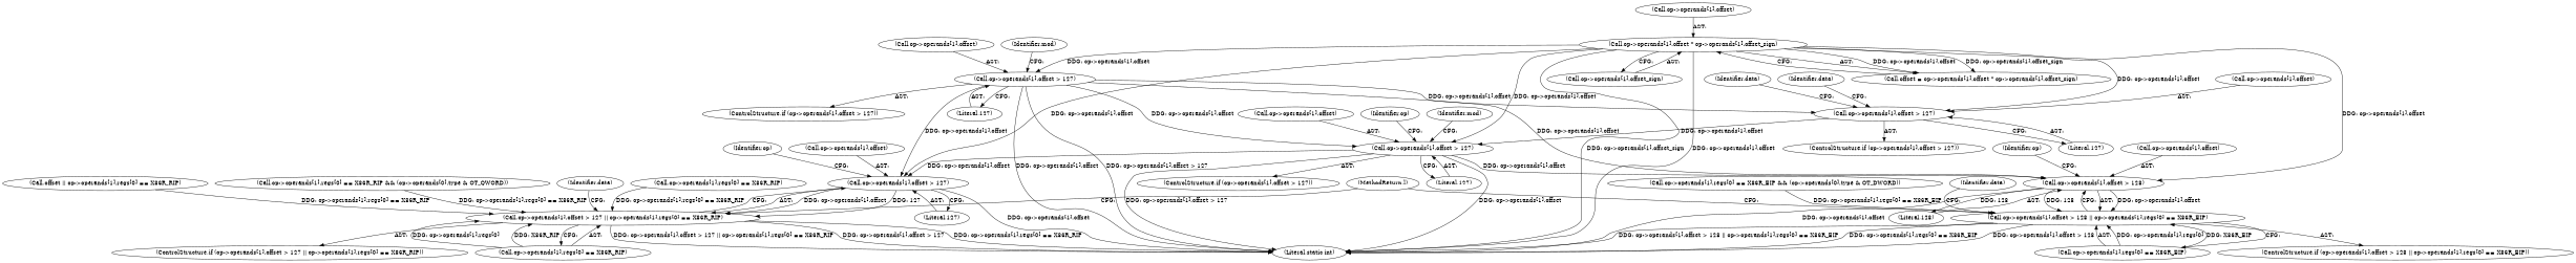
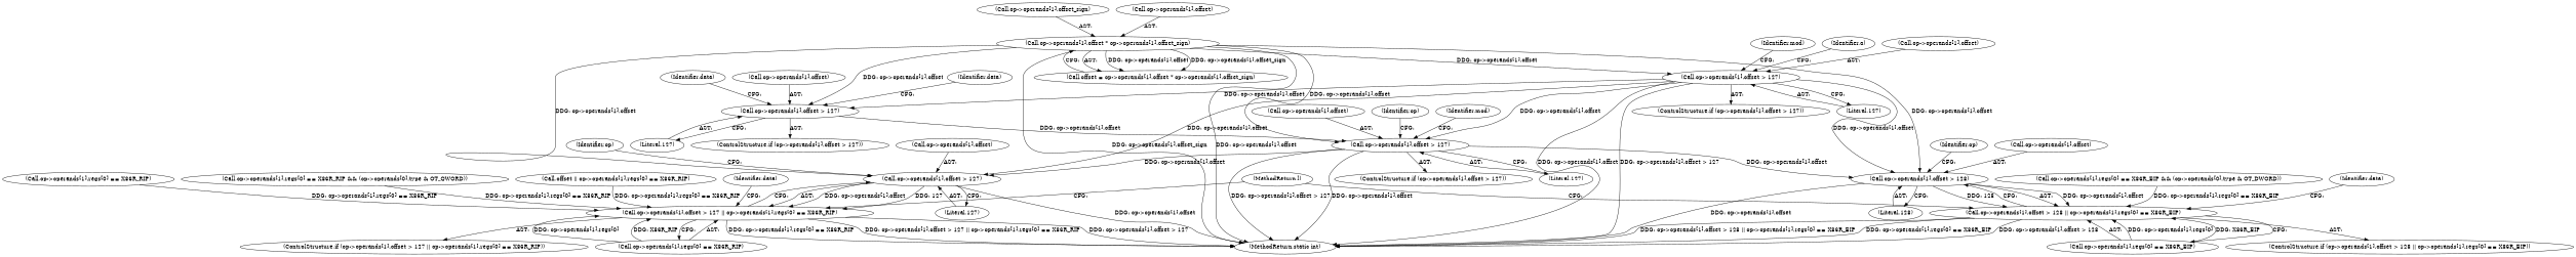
  digraph {
    n1 [label="(Call,op->operands[1].offset > 127)"]
    n2 [label="(Call,op->operands[1].offset > 127)"]
    n3 [label="(Call,op->operands[1].offset > 127)"]
    n4 [label="(Call,op->operands[1].offset > 128)"]
    n5 [label="(Call,op->operands[1].offset > 127)"]
-   n6 [label="(Literal,static int)"]
+   n6 [label="(MethodReturn,static int)"]
    n7 [label="(ControlStructure,if (op->operands[1].offset > 127))"]
    n8 [label="(Literal,127)"]
    n9 [label="(ControlStructure,if (op->operands[1].offset > 127))"]
    n10 [label="(Literal,127)"]
    n11 [label="(ControlStructure,if (op->operands[1].offset > 127))"]
    n12 [label="(Literal,127)"]
    n13 [label="(Call,op->operands[1].offset > 128 || op->operands[1].regs[0] == X86R_EIP)"]
    n14 [label="(Literal,128)"]
    n15 [label="(Call,op->operands[1].offset > 127 || op->operands[1].regs[0] == X86R_RIP)"]
    n16 [label="(Literal,127)"]
    n17 [label="(Call,op->operands[1].offset * op->operands[1].offset_sign)"]
    n18 [label="(Call,op->operands[1].offset_sign)"]
    n19 [label="(Call,offset = op->operands[1].offset * op->operands[1].offset_sign)"]
    n20 [label="(Call,op->operands[1].regs[0] == X86R_EIP)"]
    n21 [label="(ControlStructure,if (op->operands[1].offset > 128 || op->operands[1].regs[0] == X86R_EIP))"]
    n22 [label="(ControlStructure,if (op->operands[1].offset > 127 || op->operands[1].regs[0] == X86R_RIP))"]
    n23 [label="(Call,op->operands[1].regs[0] == X86R_RIP)"]
    n24 [label="(Identifier,data)"]
    n25 [label="(Call,op->operands[1].regs[0] == X86R_EIP && (op->operands[0].type & OT_DWORD))"]
    n26 [label="(Identifier,data)"]
+   n27 [label="(Identifier,a)"]
    n28 [label="(Call,op->operands[1].offset)"]
    n29 [label="(Call,op->operands[1].offset)"]
    n30 [label="(Identifier,op)"]
    n31 [label="(Identifier,mod)"]
    n32 [label="(Identifier,op)"]
    n33 [label="(Call,op->operands[1].offset)"]
    n34 [label="(Identifier,op)"]
    n35 [label="(Call,op->operands[1].regs[0] == X86R_RIP && (op->operands[0].type & OT_QWORD))"]
    n36 [label="(Identifier,mod)"]
    n37 [label="(Call,op->operands[1].offset)"]
    n38 [label="(Identifier,data)"]
    n39 [label="(Call,op->operands[1].regs[0] == X86R_RIP)"]
    n40 [label="(MethodReturn,l)"]
    n41 [label="(Call,op->operands[1].offset)"]
    n42 [label="(Call,offset || op->operands[1].regs[0] == X86R_RIP)"]
    n43 [label="(Identifier,data)"]
    n44 [label="(Call,op->operands[1].offset)"]
    n1 -> n2 [label="DDG: op->operands[1].offset"]
    n1 -> n3 [label="DDG: op->operands[1].offset"]
    n1 -> n4 [label="DDG: op->operands[1].offset"]
    n1 -> n5 [label="DDG: op->operands[1].offset"]
    n1 -> n6 [label="DDG: op->operands[1].offset > 127"]
    n1 -> n6 [label="DDG: op->operands[1].offset"]
    n1 -> n7 [label="AST: "]
    n1 -> n8 [label="CFG: "]
    n2 -> n3 [label="DDG: op->operands[1].offset"]
    n2 -> n9 [label="AST: "]
    n2 -> n10 [label="CFG: "]
    n3 -> n4 [label="DDG: op->operands[1].offset"]
    n3 -> n5 [label="DDG: op->operands[1].offset"]
    n3 -> n6 [label="DDG: op->operands[1].offset > 127"]
    n3 -> n6 [label="DDG: op->operands[1].offset"]
    n3 -> n11 [label="AST: "]
    n3 -> n12 [label="CFG: "]
    n4 -> n6 [label="DDG: op->operands[1].offset"]
    n4 -> n13 [label="AST: "]
    n4 -> n13 [label="DDG: op->operands[1].offset"]
    n4 -> n13 [label="DDG: 128"]
-   n4 -> n14 [label="DDG: 128"]
+   n4 -> n14 [label="CFG: "]
    n5 -> n6 [label="DDG: op->operands[1].offset"]
    n5 -> n15 [label="AST: "]
    n5 -> n15 [label="DDG: op->operands[1].offset"]
    n5 -> n15 [label="DDG: 127"]
    n5 -> n16 [label="CFG: "]
    n8 -> n1 [label="AST: "]
    n10 -> n2 [label="AST: "]
    n12 -> n3 [label="AST: "]
    n13 -> n4 [label="CFG: "]
    n13 -> n6 [label="DDG: op->operands[1].regs[0] == X86R_EIP"]
    n13 -> n6 [label="DDG: op->operands[1].offset > 128"]
    n13 -> n6 [label="DDG: op->operands[1].offset > 128 || op->operands[1].regs[0] == X86R_EIP"]
    n13 -> n20 [label="CFG: "]
    n13 -> n21 [label="AST: "]
    n14 -> n4 [label="AST: "]
    n15 -> n5 [label="CFG: "]
    n15 -> n6 [label="DDG: op->operands[1].offset > 127 || op->operands[1].regs[0] == X86R_RIP"]
    n15 -> n6 [label="DDG: op->operands[1].offset > 127"]
    n15 -> n6 [label="DDG: op->operands[1].regs[0] == X86R_RIP"]
    n15 -> n22 [label="AST: "]
    n15 -> n23 [label="CFG: "]
    n16 -> n5 [label="AST: "]
    n17 -> n1 [label="DDG: op->operands[1].offset"]
    n17 -> n2 [label="DDG: op->operands[1].offset"]
    n17 -> n3 [label="DDG: op->operands[1].offset"]
    n17 -> n4 [label="DDG: op->operands[1].offset"]
    n17 -> n5 [label="DDG: op->operands[1].offset"]
    n17 -> n6 [label="DDG: op->operands[1].offset_sign"]
    n17 -> n6 [label="DDG: op->operands[1].offset"]
-   n17 -> n18 [label="CFG: "]
    n17 -> n19 [label="AST: "]
    n17 -> n19 [label="DDG: op->operands[1].offset"]
    n17 -> n19 [label="DDG: op->operands[1].offset_sign"]
    n18 -> n17 [label="AST: "]
    n19 -> n17 [label="CFG: "]
    n20 -> n13 [label="AST: "]
    n20 -> n13 [label="DDG: op->operands[1].regs[0]"]
    n20 -> n13 [label="DDG: X86R_EIP"]
    n23 -> n15 [label="AST: "]
    n23 -> n15 [label="DDG: op->operands[1].regs[0]"]
    n23 -> n15 [label="DDG: X86R_RIP"]
    n24 -> n2 [label="CFG: "]
    n25 -> n13 [label="DDG: op->operands[1].regs[0] == X86R_EIP"]
    n26 -> n2 [label="CFG: "]
+   n27 -> n1 [label="CFG: "]
    n28 -> n5 [label="AST: "]
    n29 -> n1 [label="AST: "]
    n30 -> n3 [label="CFG: "]
    n31 -> n3 [label="CFG: "]
    n32 -> n4 [label="CFG: "]
    n33 -> n4 [label="AST: "]
    n34 -> n5 [label="CFG: "]
    n35 -> n15 [label="DDG: op->operands[1].regs[0] == X86R_RIP"]
    n36 -> n1 [label="CFG: "]
    n37 -> n3 [label="AST: "]
    n38 -> n15 [label="CFG: "]
    n39 -> n15 [label="DDG: op->operands[1].regs[0] == X86R_RIP"]
    n40 -> n13 [label="CFG: "]
    n40 -> n15 [label="CFG: "]
    n41 -> n2 [label="AST: "]
    n42 -> n15 [label="DDG: op->operands[1].regs[0] == X86R_RIP"]
    n43 -> n13 [label="CFG: "]
    n44 -> n17 [label="AST: "]
  }
